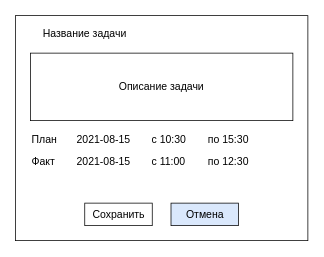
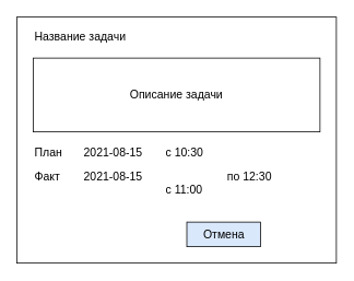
  <mxCell id="0" />
  <mxCell id="1" parent="0" />
  <mxCell id="2" value="" style="rounded=0;whiteSpace=wrap;html=1;" parent="1" vertex="1"><mxGeometry x="20" y="20" width="390" height="300" as="geometry" /></mxCell>
- <mxCell id="3" value="Название задачи" style="text;html=1;strokeColor=none;fillColor=none;align=left;verticalAlign=middle;whiteSpace=wrap;rounded=0;fontSize=14;" parent="1" vertex="1"><mxGeometry x="55" y="34" width="330" height="20" as="geometry" /></mxCell>
+ <mxCell id="3" value="Название задачи" style="text;html=1;strokeColor=none;fillColor=none;align=left;verticalAlign=middle;whiteSpace=wrap;rounded=0;fontSize=14;" parent="1" vertex="1"><mxGeometry x="40" y="34" width="330" height="20" as="geometry" /></mxCell>
  <mxCell id="4" value="2021-08-15" style="text;html=1;strokeColor=none;fillColor=none;align=left;verticalAlign=middle;whiteSpace=wrap;rounded=0;fontSize=14;" parent="1" vertex="1"><mxGeometry x="100" y="175" width="90" height="20" as="geometry" /></mxCell>
  <mxCell id="5" value="c 10:30" style="text;html=1;strokeColor=none;fillColor=none;align=left;verticalAlign=middle;whiteSpace=wrap;rounded=0;fontSize=14;" parent="1" vertex="1"><mxGeometry x="200" y="175" width="60" height="20" as="geometry" /></mxCell>
- <mxCell id="6" value="по 15:30" style="text;html=1;strokeColor=none;fillColor=none;align=left;verticalAlign=middle;whiteSpace=wrap;rounded=0;fontSize=14;" parent="1" vertex="1"><mxGeometry x="275" y="175" width="65" height="20" as="geometry" /></mxCell>
  <mxCell id="7" value="План" style="text;html=1;strokeColor=none;fillColor=none;align=left;verticalAlign=middle;whiteSpace=wrap;rounded=0;fontSize=14;" parent="1" vertex="1"><mxGeometry x="40" y="175" width="70" height="20" as="geometry" /></mxCell>
  <mxCell id="8" value="2021-08-15" style="text;html=1;strokeColor=none;fillColor=none;align=left;verticalAlign=middle;whiteSpace=wrap;rounded=0;fontSize=14;" parent="1" vertex="1"><mxGeometry x="100" y="205" width="90" height="20" as="geometry" /></mxCell>
- <mxCell id="9" value="c 11:00" style="text;html=1;strokeColor=none;fillColor=none;align=left;verticalAlign=middle;whiteSpace=wrap;rounded=0;fontSize=14;" parent="1" vertex="1"><mxGeometry x="200" y="205" width="60" height="20" as="geometry" /></mxCell>
+ <mxCell id="9" value="c 11:00" style="text;html=1;strokeColor=none;fillColor=none;align=left;verticalAlign=middle;whiteSpace=wrap;rounded=0;fontSize=14;" parent="1" vertex="1"><mxGeometry x="200" y="220" width="60" height="20" as="geometry" /></mxCell>
  <mxCell id="10" value="по 12:30" style="text;html=1;strokeColor=none;fillColor=none;align=left;verticalAlign=middle;whiteSpace=wrap;rounded=0;fontSize=14;" parent="1" vertex="1"><mxGeometry x="275" y="205" width="65" height="20" as="geometry" /></mxCell>
  <mxCell id="11" value="Факт" style="text;html=1;strokeColor=none;fillColor=none;align=left;verticalAlign=middle;whiteSpace=wrap;rounded=0;fontSize=14;" parent="1" vertex="1"><mxGeometry x="40" y="205" width="70" height="20" as="geometry" /></mxCell>
  <mxCell id="12" value="Описание задачи" style="text;html=1;strokeColor=#000000;fillColor=none;align=center;verticalAlign=middle;whiteSpace=wrap;rounded=0;fontSize=14;labelBorderColor=none;labelBackgroundColor=none;" parent="1" vertex="1"><mxGeometry x="40" y="70" width="350" height="90" as="geometry" /></mxCell>
- <mxCell id="13" value="Сохранить" style="rounded=0;whiteSpace=wrap;html=1;labelBackgroundColor=none;strokeColor=#000000;fontSize=14;align=center;" parent="1" vertex="1"><mxGeometry x="112.5" y="270" width="90" height="30" as="geometry" /></mxCell>
  <mxCell id="14" value="Отмена" style="rounded=0;whiteSpace=wrap;html=1;labelBackgroundColor=none;strokeColor=#000000;fontSize=14;align=center;fillColor=#dae8fc;" parent="1" vertex="1"><mxGeometry x="227.5" y="270" width="90" height="30" as="geometry" /></mxCell>
